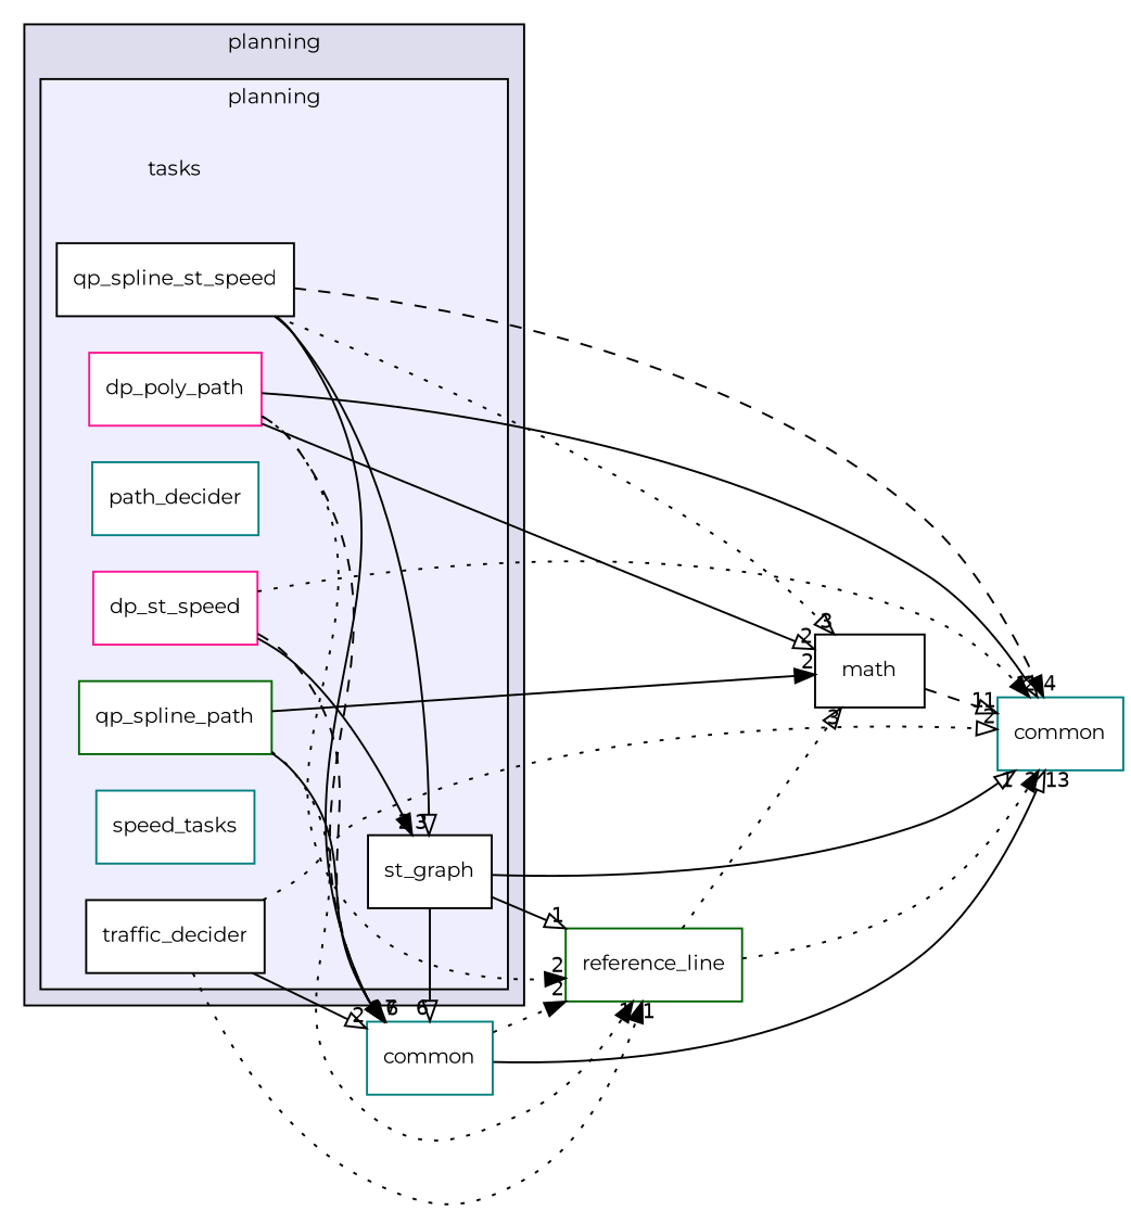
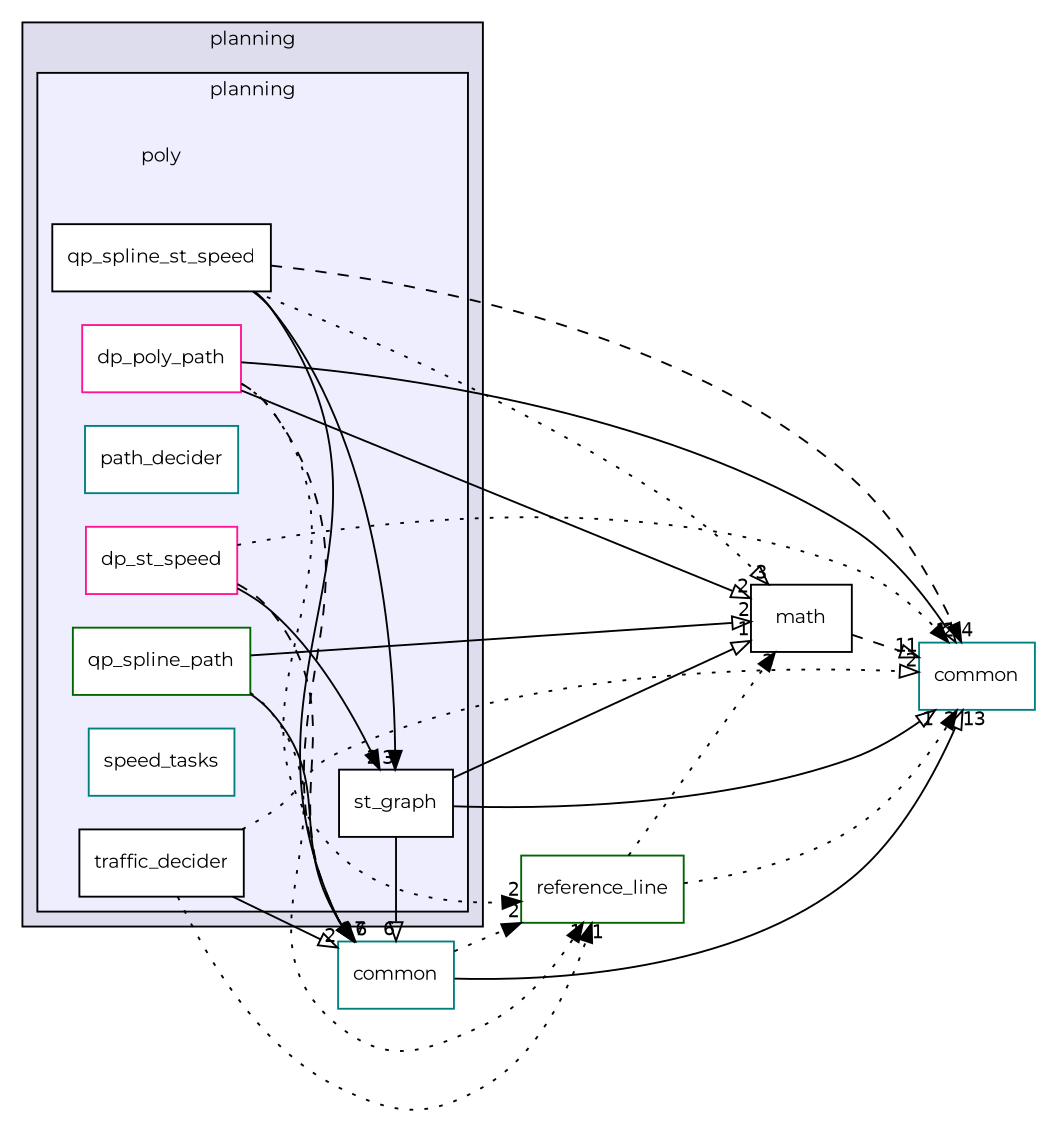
  digraph {
    compound=true
    fontname=Montserrat
    rankdir=LR
    node [color=teal fontname=Montserrat fontsize=10 shape=box fillcolor=white style=filled]
    edge [arrowhead=onormal fontname=Montserrat headlabel=2 labeldistance=1.5 labelfontname=Helvetica labelfontsize=10 style=solid]
-   n1 [label=tasks shape=plaintext fillcolor="" style=""]
+   n1 [label=poly shape=plaintext fillcolor="" style=""]
    n2 [color=deeppink label=dp_poly_path]
    n3 [color=deeppink label=dp_st_speed]
    n4 [label=path_decider]
    n5 [color=darkgreen label=qp_spline_path]
    n6 [color=black label=qp_spline_st_speed]
    n7 [label=speed_tasks]
    n8 [color=black label=st_graph]
    n9 [color=black label=traffic_decider]
    n10 [color=black label=math]
    n11 [color=darkgreen label=reference_line fillcolor="" style=""]
    n12 [label=common]
    n13 [label=common]
    subgraph cluster_1 {
      bgcolor="#ddddee"
      fontsize=10
      label=planning
      pencolor=black
      subgraph cluster_2 {
        bgcolor="#eeeeff"
        fontsize=10
        label=planning
        pencolor=black
        n1
        n2
        n3
        n4
        n5
        n6
        n7
        n8
        n9
      }
    }
    n2 -> n10
    n2 -> n11 [arrowhead=normal style=dotted]
    n2 -> n12
    n2 -> n13 [arrowhead=normal headlabel=9 style=dashed]
    n3 -> n8 [arrowhead=normal]
    n3 -> n12 [arrowhead=normal headlabel=1 style=dotted]
    n3 -> n13 [arrowhead=normal headlabel=7 style=dashed]
-   n5 -> n10 [arrowhead=normal]
+   n5 -> n10
    n5 -> n11 [arrowhead=normal headlabel=1 style=dotted]
    n5 -> n13 [headlabel=6]
-   n6 -> n8 [headlabel=3]
+   n6 -> n8 [arrowhead=normal headlabel=3]
    n6 -> n10 [headlabel=3 style=dotted]
    n6 -> n12 [arrowhead=normal headlabel=4 style=dashed]
    n6 -> n13 [headlabel=8]
-   n8 -> n11 [headlabel=1]
+   n8 -> n10 [headlabel=1]
    n8 -> n12 [headlabel=1]
    n8 -> n13 [headlabel=6]
    n9 -> n11 [arrowhead=normal headlabel=1 style=dotted]
    n9 -> n12 [style=dotted]
    n9 -> n13
    n10 -> n12 [headlabel=11 style=dashed]
-   n11 -> n10 [headlabel=3 style=dotted]
+   n11 -> n10 [arrowhead=normal headlabel=3 style=dotted]
    n11 -> n12 [arrowhead=normal style=dotted]
    n13 -> n11 [arrowhead=normal style=dotted]
    n13 -> n12 [headlabel=13]
  }
